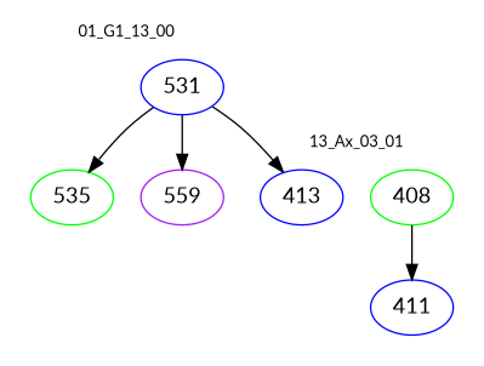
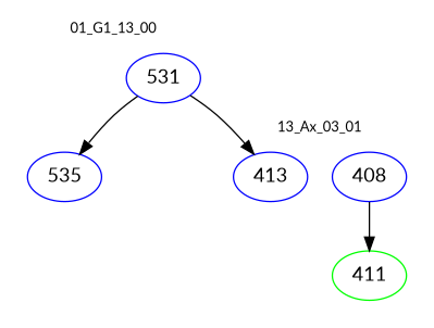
  digraph {
    fontname=Lato
    node [color=blue fontname=Lato]
    edge [color=black fontname=Lato]
-   n1 [color=green label=408]
+   n1 [label=408]
    n2 [label=413]
-   n3 [label=411]
+   n3 [color=green label=411]
    n4 [label=531]
-   n5 [color=green label=535]
-   n6 [color=purple label=559]
+   n5 [label=535]
    subgraph cluster_1 {
      color=white
      fontsize=10
      label="13_Ax_03_01"
      n1
      n2
      n3
    }
    subgraph cluster_2 {
      color=white
      fontsize=10
      label="01_G1_13_00"
      n4
      n5
-     n6
    }
    n1 -> n3
    n4 -> n2
    n4 -> n5
-   n4 -> n6
  }
